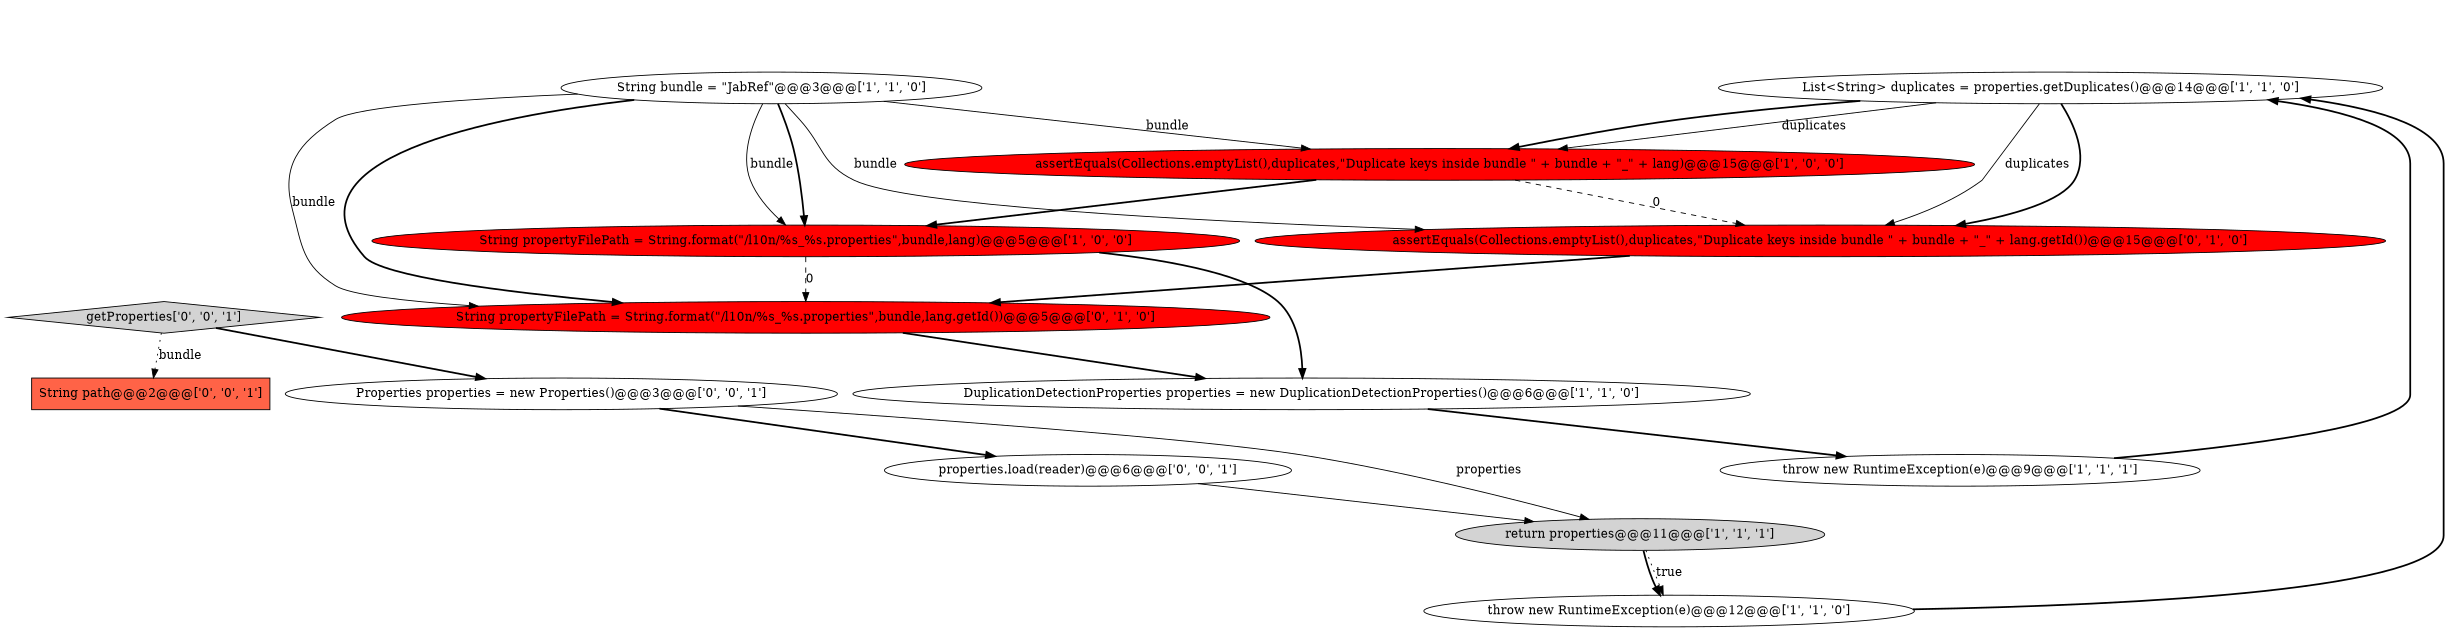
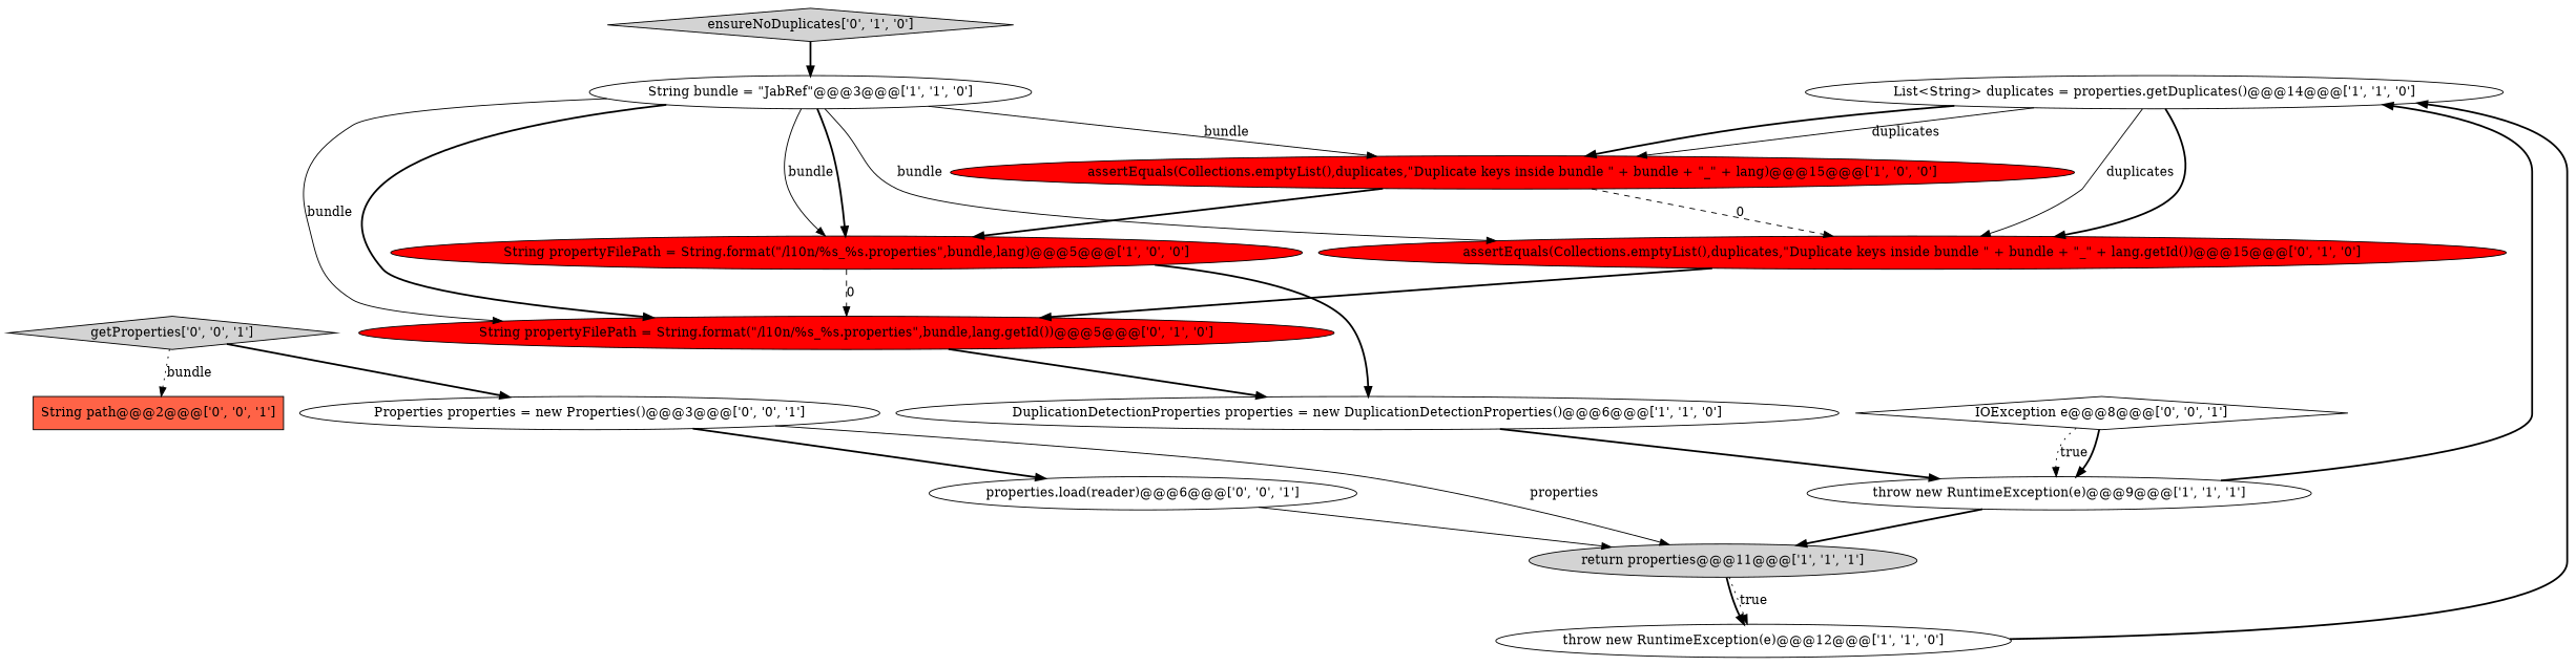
  digraph {
    node [fillcolor=white shape=ellipse style=filled]
    edge [style=bold]
    n1 [label="List<String> duplicates = properties.getDuplicates()@@@14@@@['1', '1', '0']"]
    n2 [fillcolor=red label="assertEquals(Collections.emptyList(),duplicates,\"Duplicate keys inside bundle \" + bundle + \"_\" + lang)@@@15@@@['1', '0', '0']"]
    n3 [fillcolor=red label="assertEquals(Collections.emptyList(),duplicates,\"Duplicate keys inside bundle \" + bundle + \"_\" + lang.getId())@@@15@@@['0', '1', '0']"]
    n4 [fillcolor=red label="String propertyFilePath = String.format(\"/l10n/%s_%s.properties\",bundle,lang)@@@5@@@['1', '0', '0']"]
    n5 [fillcolor=red label="String propertyFilePath = String.format(\"/l10n/%s_%s.properties\",bundle,lang.getId())@@@5@@@['0', '1', '0']"]
    n6 [label="Properties properties = new Properties()@@@3@@@['0', '0', '1']"]
    n7 [label="properties.load(reader)@@@6@@@['0', '0', '1']"]
    n8 [fillcolor=lightgray label="return properties@@@11@@@['1', '1', '1']"]
    n9 [label="throw new RuntimeException(e)@@@12@@@['1', '1', '0']"]
    n10 [label="DuplicationDetectionProperties properties = new DuplicationDetectionProperties()@@@6@@@['1', '1', '0']"]
    n11 [label="throw new RuntimeException(e)@@@9@@@['1', '1', '1']"]
    n12 [fillcolor=lightgray label="getProperties['0', '0', '1']" shape=diamond]
    n13 [fillcolor=tomato label="String path@@@2@@@['0', '0', '1']" shape=box]
+   n14 [label="IOException e@@@8@@@['0', '0', '1']" shape=diamond]
    n15 [label="String bundle = \"JabRef\"@@@3@@@['1', '1', '0']"]
+   n16 [fillcolor=lightgray label="ensureNoDuplicates['0', '1', '0']" shape=diamond]
    n1 -> n2
    n1 -> n2 [label=duplicates style=solid]
    n1 -> n3
    n1 -> n3 [label=duplicates style=solid]
    n2 -> n3 [label=0 style=dashed]
    n2 -> n4
    n3 -> n5
    n4 -> n5 [label=0 style=dashed]
    n4 -> n10
    n5 -> n10
    n6 -> n7
    n6 -> n8 [label=properties style=solid]
    n7 -> n8 [style=solid]
    n8 -> n9
    n8 -> n9 [label=true style=dotted]
    n9 -> n1
    n10 -> n11
    n11 -> n1
+   n11 -> n8
    n12 -> n6
    n12 -> n13 [label=bundle style=dotted]
+   n14 -> n11 [label=true style=dotted]
+   n14 -> n11
    n15 -> n2 [label=bundle style=solid]
    n15 -> n3 [label=bundle style=solid]
    n15 -> n4 [label=bundle style=solid]
    n15 -> n4
    n15 -> n5 [label=bundle style=solid]
    n15 -> n5
+   n16 -> n15
  }
